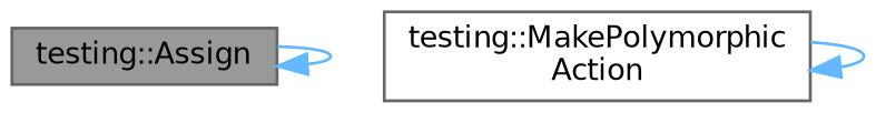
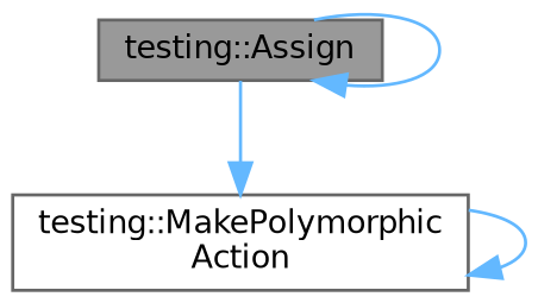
  digraph {
    rankdir=TB
    node [fontname=Helvetica fontsize=10 shape=box style=filled]
    edge [color=steelblue1 fontname=Helvetica fontsize=10 labelfontname=Helvetica labelfontsize=10 style=solid]
    n1 [color=gray40 fillcolor=grey60 fontcolor=black height=0.2 label="testing::Assign" width=0.4]
    n2 [color=grey40 fillcolor=white height=0.2 label="testing::MakePolymorphic\lAction" width=0.4]
    n1 -> n1
+   n1 -> n2
    n2 -> n2
  }
